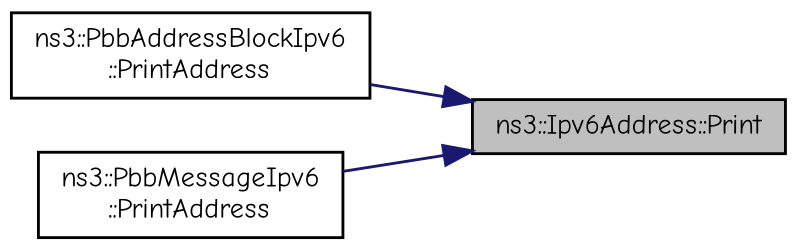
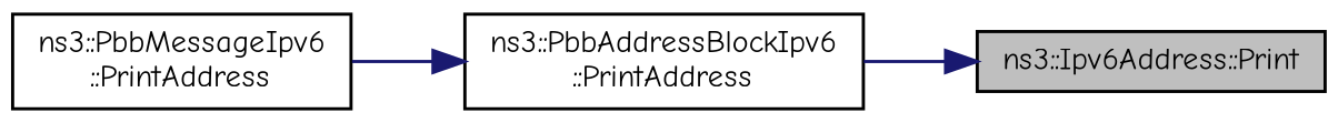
  digraph {
    fontname="Comic Neue"
    rankdir=RL
    node [color=black fillcolor=white fontname="Comic Neue" fontsize=10 shape=record style=filled]
    edge [color=midnightblue dir=back fontname="Comic Neue" fontsize=10 labelfontname=Helvetica labelfontsize=10 style=solid]
    n1 [fillcolor=grey75 fontcolor=black height=0.2 label="ns3::Ipv6Address::Print" width=0.4]
    n2 [height=0.2 label="ns3::PbbAddressBlockIpv6\l::PrintAddress" width=0.4]
    n3 [height=0.2 label="ns3::PbbMessageIpv6\l::PrintAddress" width=0.4]
    n1 -> n2
-   n1 -> n3
+   n2 -> n3
  }
